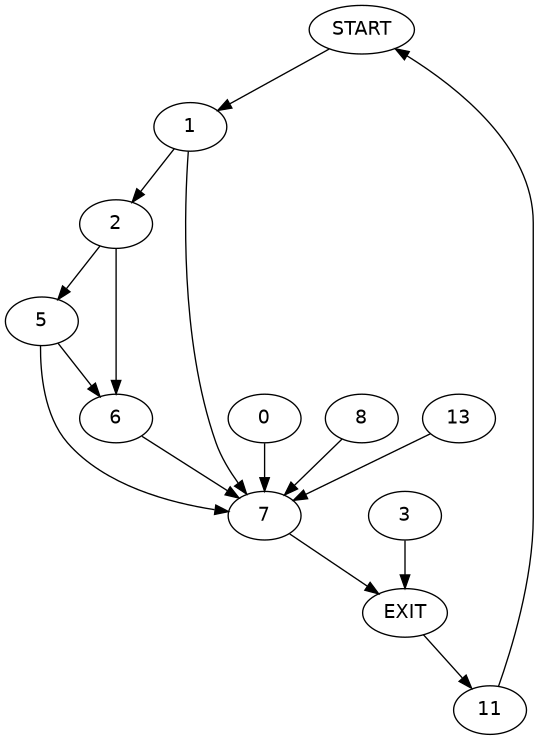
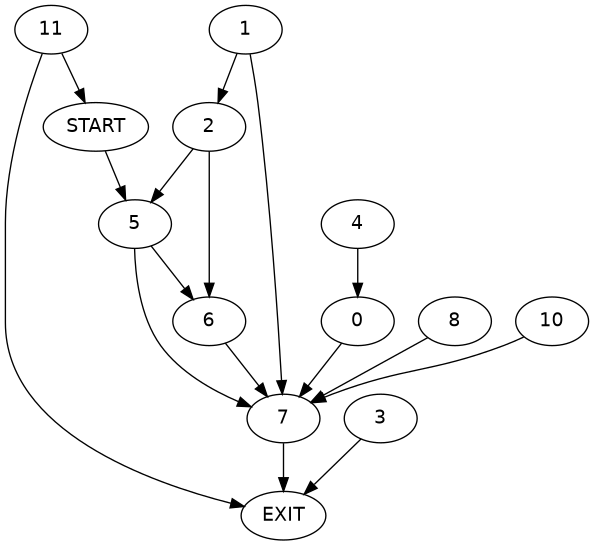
  digraph {
    fontname="DejaVu Sans"
    node [fontname="DejaVu Sans"]
    edge [fontname="DejaVu Sans"]
    n1 [label=START]
    1
    2
    7
    11
    n6 [label=EXIT]
    5
    6
    3
    n10 [label=0]
+   4
    8
-   10 [label=13]
-   n1 -> 1
+   10
+   n1 -> 5
    1 -> 2
    1 -> 7
    2 -> 5
    2 -> 6
    7 -> n6
    11 -> n1
-   n6 -> 11
+   11 -> n6
    5 -> 7
    5 -> 6
    6 -> 7
    3 -> n6
    n10 -> 7
+   4 -> n10
    8 -> 7
    10 -> 7
  }
